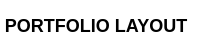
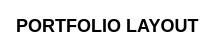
  <mxCell id="0" />
  <mxCell id="1" parent="0" />
- <mxCell id="2" value="&lt;h1&gt;PORTFOLIO LAYOUT&lt;/h1&gt;" style="text;html=1;strokeColor=none;fillColor=none;align=center;verticalAlign=middle;whiteSpace=wrap;rounded=0;" vertex="1" parent="1"><mxGeometry x="5" y="20" width="246" height="30" as="geometry" /></mxCell>
+ <mxCell id="2" value="&lt;h1&gt;PORTFOLIO LAYOUT&lt;/h1&gt;" style="text;html=1;strokeColor=none;fillColor=none;align=center;verticalAlign=middle;whiteSpace=wrap;rounded=0;" vertex="1" parent="1"><mxGeometry x="20" y="20" width="246" height="30" as="geometry" /></mxCell>
